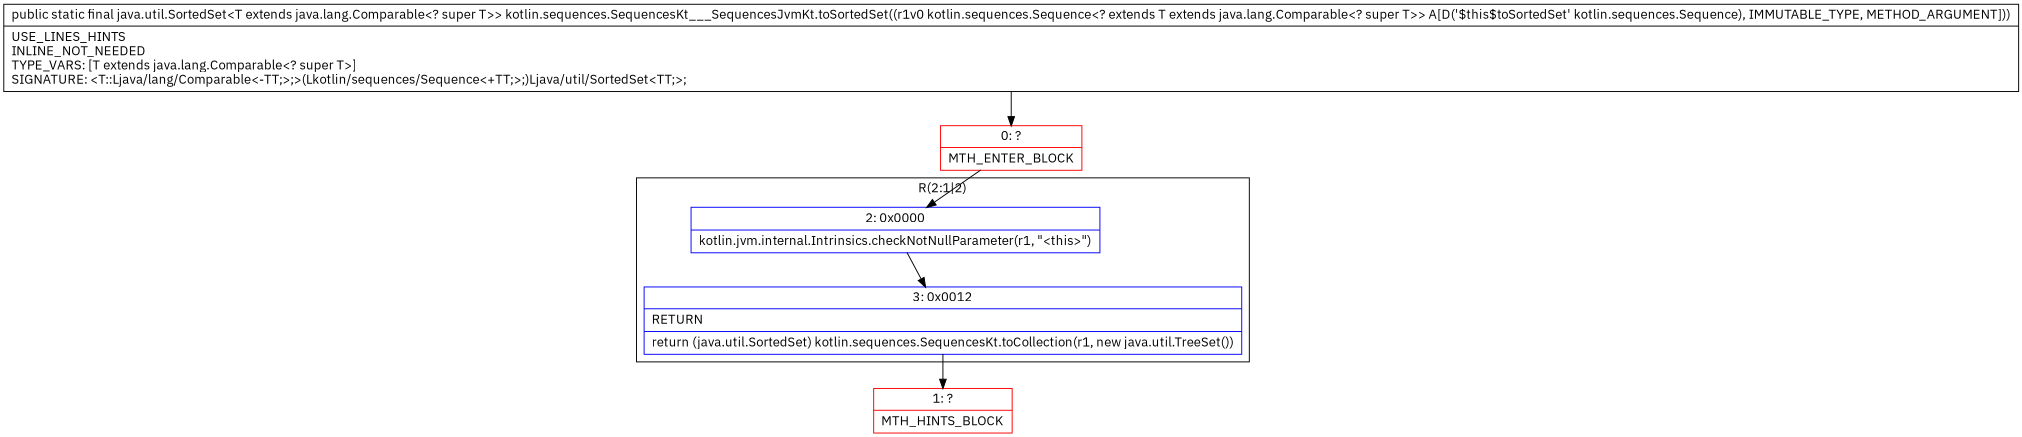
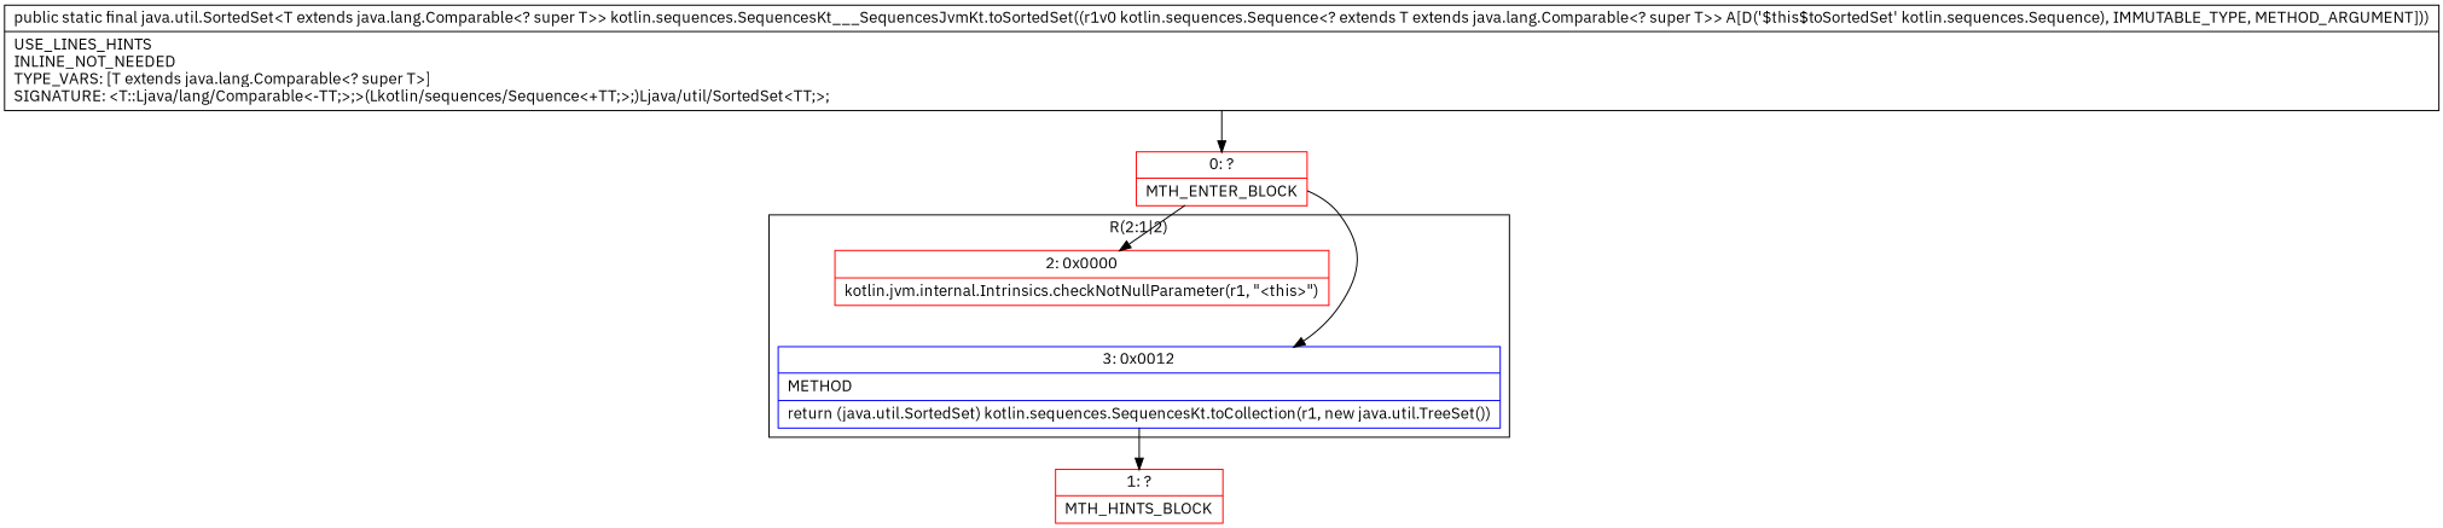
  digraph {
    fontname="IBM Plex Sans"
    node [color=blue fontname="IBM Plex Sans" shape=record]
    edge [fontname="IBM Plex Sans"]
-   n1 [label="{2\:\ 0x0000|kotlin.jvm.internal.Intrinsics.checkNotNullParameter(r1, \"\<this\>\")\l}"]
-   n2 [label="{3\:\ 0x0012|RETURN\l|return (java.util.SortedSet) kotlin.sequences.SequencesKt.toCollection(r1, new java.util.TreeSet())\l}"]
+   n1 [color=red label="{2\:\ 0x0000|kotlin.jvm.internal.Intrinsics.checkNotNullParameter(r1, \"\<this\>\")\l}"]
+   n2 [label="{3\:\ 0x0012|METHOD\l|return (java.util.SortedSet) kotlin.sequences.SequencesKt.toCollection(r1, new java.util.TreeSet())\l}"]
    n3 [color=red label="{1\:\ ?|MTH_HINTS_BLOCK\l}"]
    n4 [color=red label="{0\:\ ?|MTH_ENTER_BLOCK\l}"]
    n5 [label="{public static final java.util.SortedSet\<T extends java.lang.Comparable\<? super T\>\> kotlin.sequences.SequencesKt___SequencesJvmKt.toSortedSet((r1v0 kotlin.sequences.Sequence\<? extends T extends java.lang.Comparable\<? super T\>\> A[D('$this$toSortedSet' kotlin.sequences.Sequence), IMMUTABLE_TYPE, METHOD_ARGUMENT]))  | USE_LINES_HINTS\lINLINE_NOT_NEEDED\lTYPE_VARS: [T extends java.lang.Comparable\<? super T\>]\lSIGNATURE: \<T::Ljava\/lang\/Comparable\<\-TT;\>;\>(Lkotlin\/sequences\/Sequence\<+TT;\>;)Ljava\/util\/SortedSet\<TT;\>;\l}" color=""]
    subgraph cluster_1 {
      label="R(2:1|2)"
      n1
      n2
    }
-   n1 -> n2
+   n4 -> n2
    n2 -> n3
    n4 -> n1
    n5 -> n4
  }
